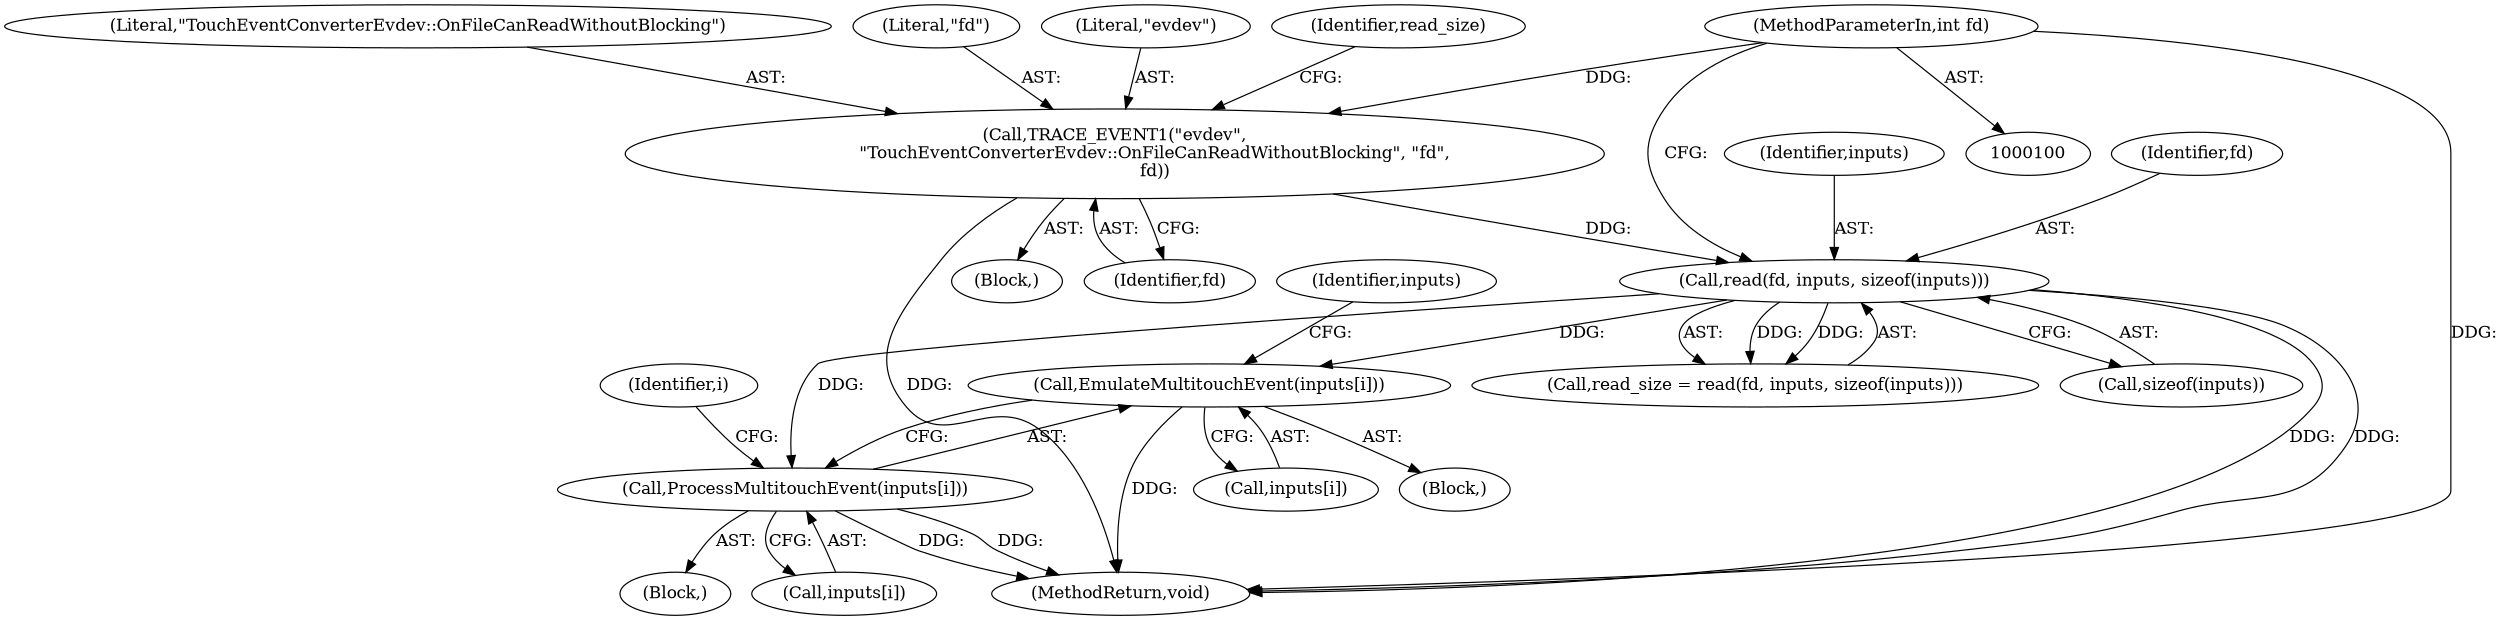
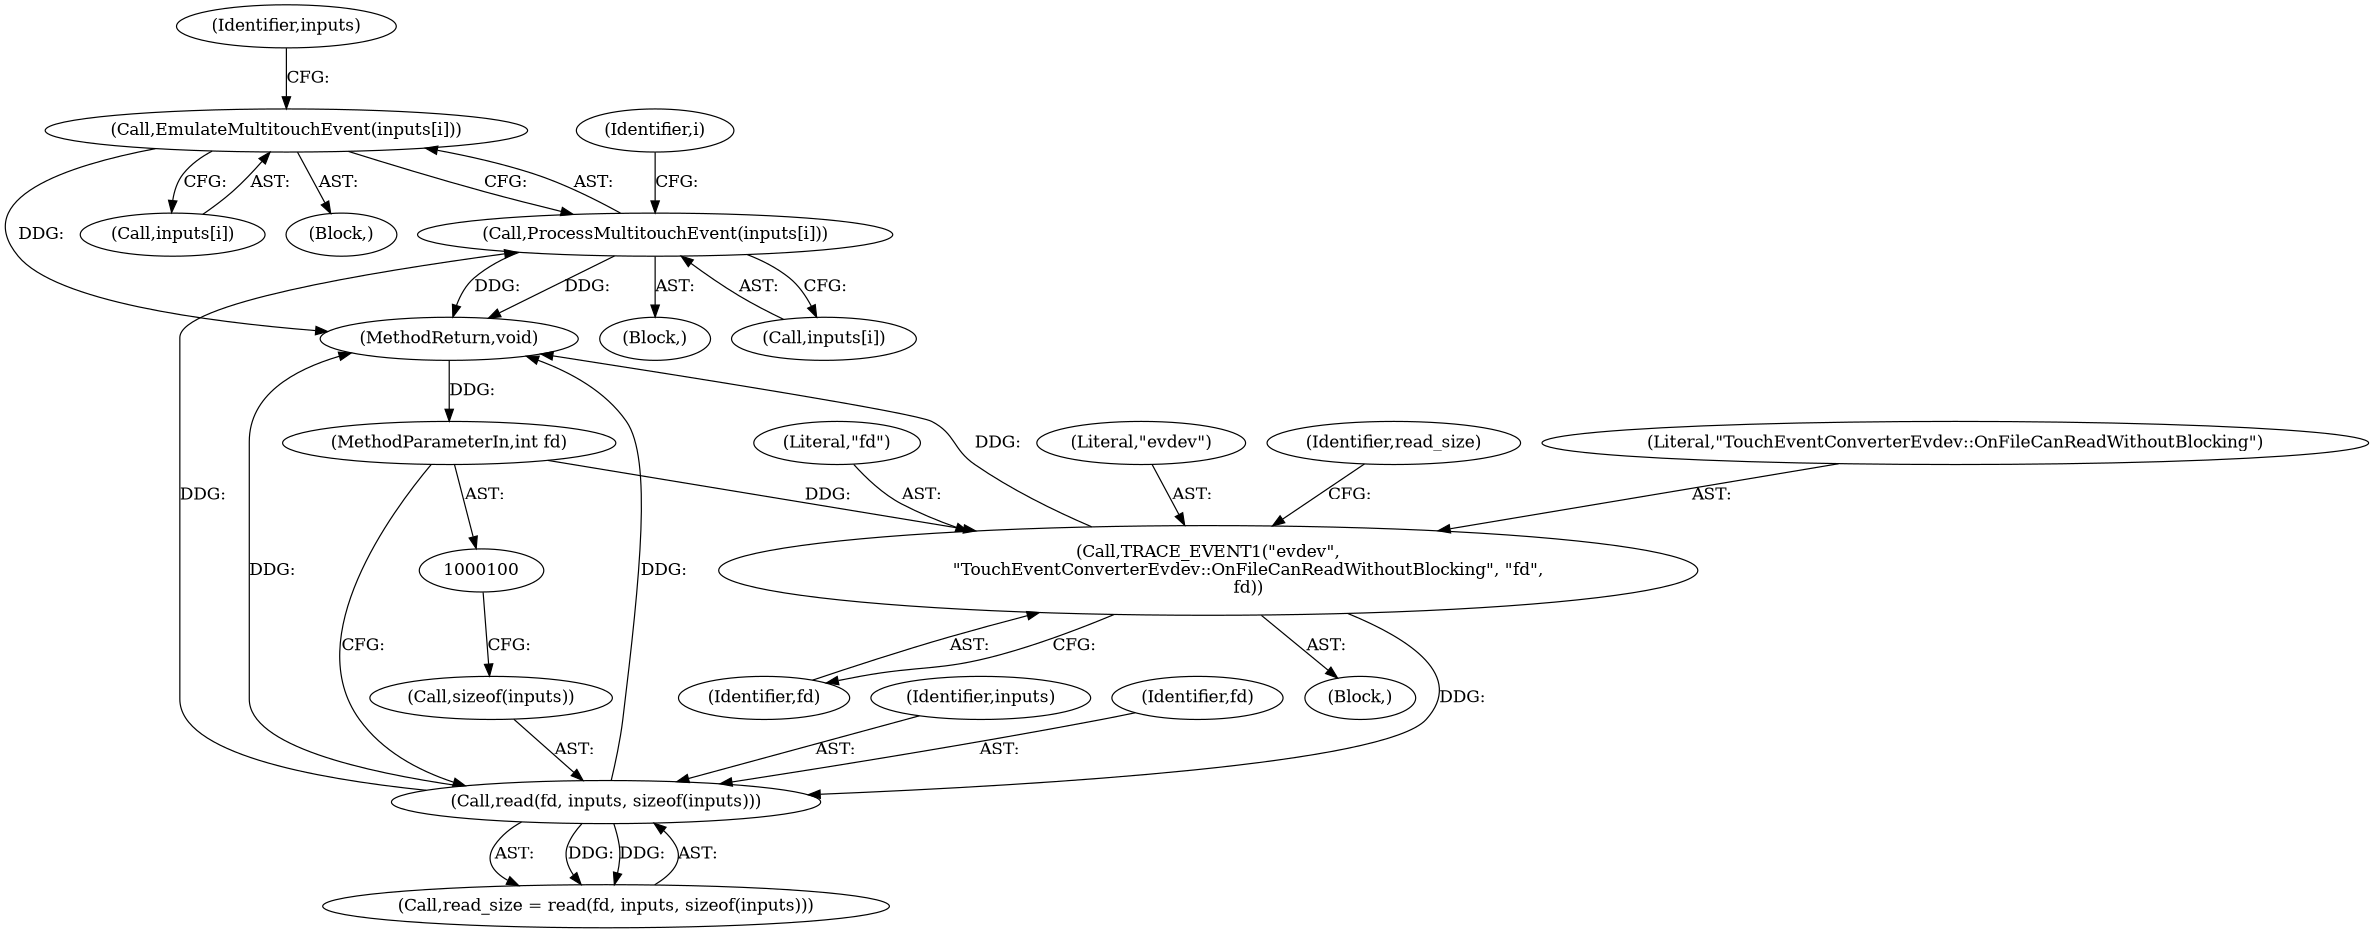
  digraph {
    n1 [label="(Call,EmulateMultitouchEvent(inputs[i]))"]
    n2 [label="(Call,ProcessMultitouchEvent(inputs[i]))"]
    n3 [label="(Call,inputs[i])"]
    n4 [label="(Block,)"]
    n5 [label="(MethodReturn,void)"]
    n6 [label="(Block,)"]
    n7 [label="(Call,inputs[i])"]
    n8 [label="(Call,read(fd, inputs, sizeof(inputs)))"]
    n9 [label="(Call,sizeof(inputs))"]
    n10 [label="(Call,read_size = read(fd, inputs, sizeof(inputs)))"]
    n11 [label="(Call,TRACE_EVENT1(\"evdev\",\n               \"TouchEventConverterEvdev::OnFileCanReadWithoutBlocking\", \"fd\",\n               fd))"]
    n12 [label="(Identifier,fd)"]
    n13 [label="(Block,)"]
    n14 [label="(MethodParameterIn,int fd)"]
    1000100
    n16 [label="(Identifier,inputs)"]
    n17 [label="(Identifier,fd)"]
    n18 [label="(Literal,\"evdev\")"]
    n19 [label="(Identifier,read_size)"]
    n20 [label="(Identifier,i)"]
    n21 [label="(Identifier,inputs)"]
    n22 [label="(Literal,\"TouchEventConverterEvdev::OnFileCanReadWithoutBlocking\")"]
    n23 [label="(Literal,\"fd\")"]
    n1 -> n2 [label="CFG: "]
    n1 -> n3 [label="CFG: "]
    n1 -> n4 [label="AST: "]
    n1 -> n5 [label="DDG: "]
    n2 -> n1 [label="AST: "]
    n2 -> n5 [label="DDG: "]
    n2 -> n5 [label="DDG: "]
    n2 -> n6 [label="AST: "]
    n2 -> n7 [label="CFG: "]
    n3 -> n1 [label="AST: "]
    n7 -> n2 [label="AST: "]
-   n8 -> n1 [label="DDG: "]
    n8 -> n2 [label="DDG: "]
    n8 -> n5 [label="DDG: "]
    n8 -> n5 [label="DDG: "]
-   n8 -> n9 [label="CFG: "]
+   1000100 -> n9 [label="CFG: "]
    n8 -> n10 [label="AST: "]
    n8 -> n10 [label="DDG: "]
    n8 -> n10 [label="DDG: "]
    n9 -> n8 [label="AST: "]
    n10 -> n8 [label="AST: "]
    n11 -> n5 [label="DDG: "]
    n11 -> n8 [label="DDG: "]
    n11 -> n12 [label="CFG: "]
    n11 -> n13 [label="AST: "]
    n12 -> n11 [label="AST: "]
-   n14 -> n5 [label="DDG: "]
+   n5 -> n14 [label="DDG: "]
    n14 -> n8 [label="CFG: "]
    n14 -> n11 [label="DDG: "]
    n14 -> 1000100 [label="AST: "]
    n16 -> n8 [label="AST: "]
    n17 -> n8 [label="AST: "]
    n18 -> n11 [label="AST: "]
    n19 -> n11 [label="CFG: "]
    n20 -> n2 [label="CFG: "]
    n21 -> n1 [label="CFG: "]
    n22 -> n11 [label="AST: "]
    n23 -> n11 [label="AST: "]
  }
